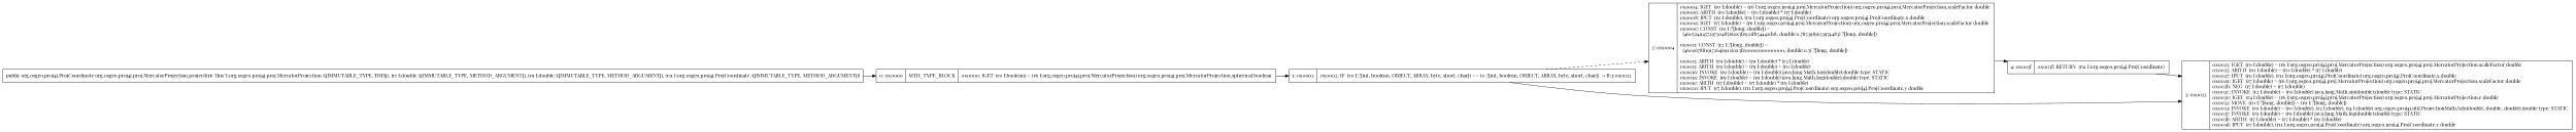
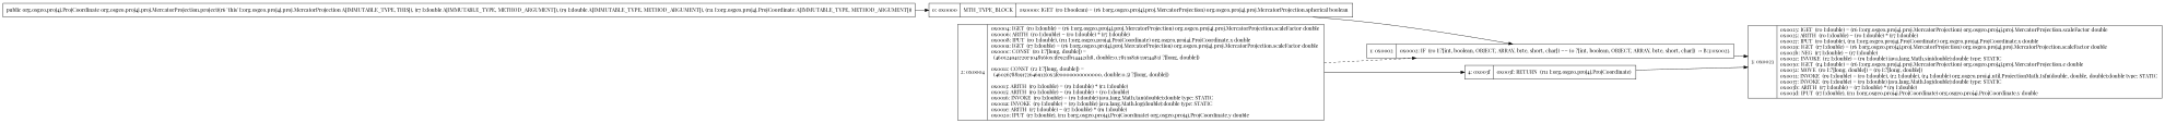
  digraph {
    fontname="Playfair Display"
    rankdir=LR
    node [fontname="Playfair Display" shape=record]
    edge [fontname="Playfair Display"]
    n1 [label="{0\:\ 0x0000|MTH_TYPE_BLOCK\l|0x0000: IGET  (r0 I:boolean) = (r6 I:org.osgeo.proj4j.proj.MercatorProjection) org.osgeo.proj4j.proj.MercatorProjection.spherical boolean \l}"]
    n2 [label="{1\:\ 0x0002|0x0002: IF  (r0 I:?[int, boolean, OBJECT, ARRAY, byte, short, char]) == (0 ?[int, boolean, OBJECT, ARRAY, byte, short, char])  \-\> B:3:0x0023 \l}"]
    n3 [label="{2\:\ 0x0004|0x0004: IGET  (r0 I:double) = (r6 I:org.osgeo.proj4j.proj.MercatorProjection) org.osgeo.proj4j.proj.MercatorProjection.scaleFactor double \l0x0006: ARITH  (r0 I:double) = (r0 I:double) * (r7 I:double) \l0x0008: IPUT  (r0 I:double), (r11 I:org.osgeo.proj4j.ProjCoordinate) org.osgeo.proj4j.ProjCoordinate.x double \l0x000a: IGET  (r7 I:double) = (r6 I:org.osgeo.proj4j.proj.MercatorProjection) org.osgeo.proj4j.proj.MercatorProjection.scaleFactor double \l0x000c: CONST  (r0 I:?[long, double]) = \l  (4605249457297304856(0x3fe921fb54442d18, double:0.7853981633974483) ?[long, double])\l \l0x0011: CONST  (r2 I:?[long, double]) = \l  (4602678819172646912(0x3fe0000000000000, double:0.5) ?[long, double])\l \l0x0013: ARITH  (r9 I:double) = (r9 I:double) * (r2 I:double) \l0x0015: ARITH  (r9 I:double) = (r9 I:double) + (r0 I:double) \l0x0016: INVOKE  (r9 I:double) = (r9 I:double) java.lang.Math.tan(double):double type: STATIC \l0x001a: INVOKE  (r9 I:double) = (r9 I:double) java.lang.Math.log(double):double type: STATIC \l0x001e: ARITH  (r7 I:double) = (r7 I:double) * (r9 I:double) \l0x0020: IPUT  (r7 I:double), (r11 I:org.osgeo.proj4j.ProjCoordinate) org.osgeo.proj4j.ProjCoordinate.y double \l}"]
    n4 [label="{3\:\ 0x0023|0x0023: IGET  (r0 I:double) = (r6 I:org.osgeo.proj4j.proj.MercatorProjection) org.osgeo.proj4j.proj.MercatorProjection.scaleFactor double \l0x0025: ARITH  (r0 I:double) = (r0 I:double) * (r7 I:double) \l0x0027: IPUT  (r0 I:double), (r11 I:org.osgeo.proj4j.ProjCoordinate) org.osgeo.proj4j.ProjCoordinate.x double \l0x0029: IGET  (r7 I:double) = (r6 I:org.osgeo.proj4j.proj.MercatorProjection) org.osgeo.proj4j.proj.MercatorProjection.scaleFactor double \l0x002b: NEG  (r7 I:double) = (r7 I:double) \l0x002c: INVOKE  (r2 I:double) = (r9 I:double) java.lang.Math.sin(double):double type: STATIC \l0x0030: IGET  (r4 I:double) = (r6 I:org.osgeo.proj4j.proj.MercatorProjection) org.osgeo.proj4j.proj.MercatorProjection.e double \l0x0032: MOVE  (r0 I:?[long, double]) = (r9 I:?[long, double]) \l0x0033: INVOKE  (r9 I:double) = (r0 I:double), (r2 I:double), (r4 I:double) org.osgeo.proj4j.util.ProjectionMath.tsfn(double, double, double):double type: STATIC \l0x0037: INVOKE  (r9 I:double) = (r9 I:double) java.lang.Math.log(double):double type: STATIC \l0x003b: ARITH  (r7 I:double) = (r7 I:double) * (r9 I:double) \l0x003d: IPUT  (r7 I:double), (r11 I:org.osgeo.proj4j.ProjCoordinate) org.osgeo.proj4j.ProjCoordinate.y double \l}"]
    n5 [label="{4\:\ 0x003f|0x003f: RETURN  (r11 I:org.osgeo.proj4j.ProjCoordinate) \l}"]
    n6 [label="{public org.osgeo.proj4j.ProjCoordinate org.osgeo.proj4j.proj.MercatorProjection.project((r6 'this' I:org.osgeo.proj4j.proj.MercatorProjection A[IMMUTABLE_TYPE, THIS]), (r7 I:double A[IMMUTABLE_TYPE, METHOD_ARGUMENT]), (r9 I:double A[IMMUTABLE_TYPE, METHOD_ARGUMENT]), (r11 I:org.osgeo.proj4j.ProjCoordinate A[IMMUTABLE_TYPE, METHOD_ARGUMENT])) }"]
    n1 -> n2
-   n2 -> n3 [style=dashed]
+   n3 -> n2 [style=dashed]
    n2 -> n4
    n3 -> n5
    n5 -> n4
    n6 -> n1
  }
